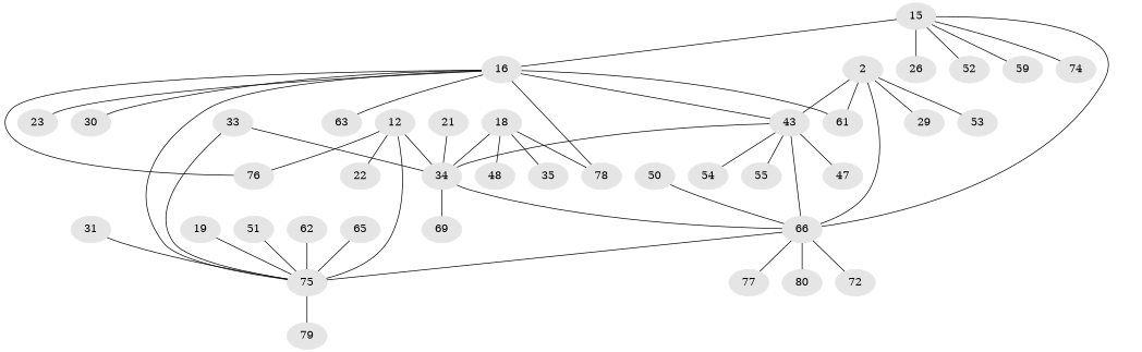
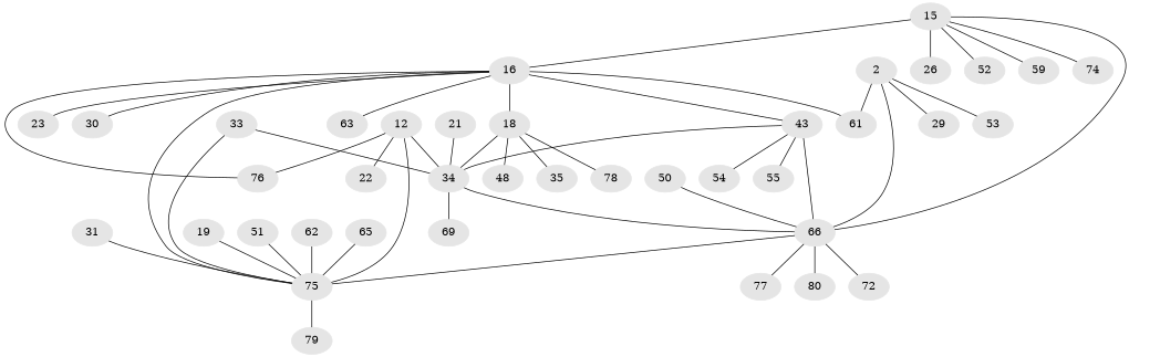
  graph {
    node [color=gray90 style=filled]
    2 [super="+1"]
    29
    43 [super="+42"]
    53
    61
    66 [super="+50+4+44+45+49+58+6"]
    n7 [label=34 super="+56+20"]
-   47
    54
    55
    75 [super="+71+11+57"]
    72 [super="+41"]
    77
    80
    12 [super="+9"]
    22
    76 [super="+40"]
    69
    79
    15 [super="+13"]
    16 [super="+14"]
    26
    52
    59
    74
    18 [super="+17"]
    23
    30
    63
    35
    48
    78 [super="+73"]
    21
    31
    33 [super="+28"]
    n36 [label=19]
    51
    n38 [label=50]
    62
    65
    2 -- 29
-   2 -- 43
    2 -- 53
    2 -- 61
    2 -- 66 [weight=5]
    43 -- 66 [weight=4]
    43 -- n7
-   43 -- 47
    43 -- 54
    43 -- 55
    66 -- 75 [weight=2]
    66 -- 72
    66 -- 77
    66 -- 80
    n7 -- 66
    n7 -- 69
    75 -- 79
    12 -- n7
    12 -- 75 [weight=4]
    12 -- 22
    12 -- 76
    15 -- 66
    15 -- 16 [weight=4]
    15 -- 26
    15 -- 52
    15 -- 59
    15 -- 74
    16 -- 43
    16 -- 61
    16 -- 75 [weight=3]
    16 -- 76
-   16 -- 78
+   16 -- 18
    16 -- 23
    16 -- 30
    16 -- 63
    18 -- n7 [weight=4]
    18 -- 35
    18 -- 48
    18 -- 78
    21 -- n7
    31 -- 75
    33 -- n7
    33 -- 75
    n36 -- 75
    51 -- 75
    n38 -- 66
    62 -- 75
    65 -- 75
  }
